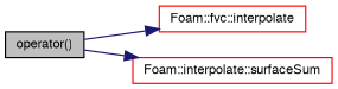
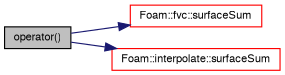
  digraph {
    rankdir=LR
    node [color=red fontname=FreeSans fontsize=10 shape=record]
    edge [color=midnightblue fontname=FreeSans fontsize=10 labelfontname=FreeSans labelfontsize=10 style=solid]
    n1 [color=black fillcolor=grey75 fontcolor=black height=0.2 label="operator()" style=filled width=0.4]
-   n2 [height=0.2 label="Foam::fvc::interpolate" width=0.4]
+   n2 [height=0.2 label="Foam::fvc::surfaceSum" width=0.4]
    n3 [height=0.2 label="Foam::interpolate::surfaceSum" width=0.4]
    n1 -> n2
    n1 -> n3
  }
